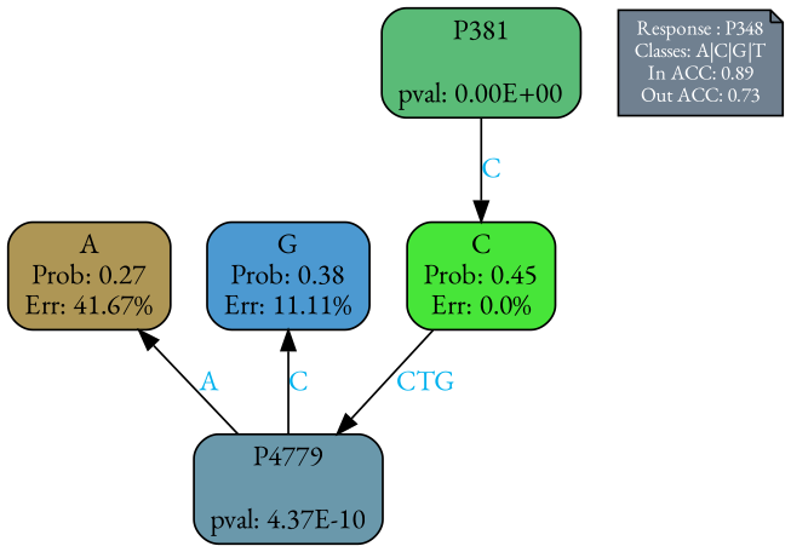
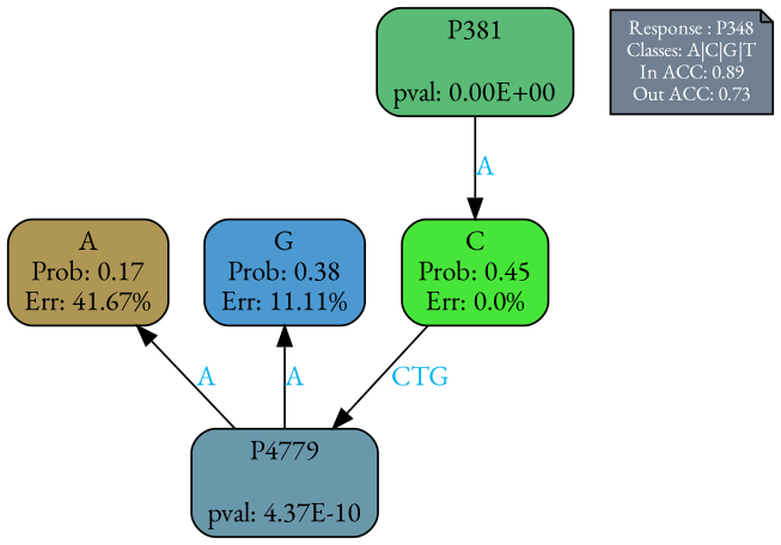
  digraph {
    fontname="EB Garamond"
    ranksep=equally
    splines=polylines
    node [color=black fontname="EB Garamond" shape=box style="filled, rounded"]
    edge [fontcolor=deepskyblue2 fontname="EB Garamond"]
    n1 [fillcolor="#47e539" label="C\nProb: 0.45\nErr: 0.0%"]
-   n2 [fillcolor="#ae9655" label="A\nProb: 0.27\nErr: 41.67%"]
+   n2 [fillcolor="#ae9655" label="A\nProb: 0.17\nErr: 41.67%"]
    n3 [fillcolor="#4c99d1" label="G\nProb: 0.38\nErr: 11.11%"]
    n4 [align=left fillcolor=slategray fontcolor=white fontsize=10 label="Response : P348\nClasses: A|C|G|T\nIn ACC: 0.89\nOut ACC: 0.73\n" shape=note style=filled]
    n5 [fillcolor="#5abb77" label="P381\n\npval: 0.00E+00"]
    n6 [fillcolor="#6a98ab" label="P4779\n\npval: 4.37E-10"]
    subgraph sub_1 {
      rank=same
      n1
      n2
      n3
    }
    subgraph sub_2 {
      rank=same
      n4
      n5
    }
    n1 -> n6 [label=CTG]
-   n5 -> n1 [label=C]
+   n5 -> n1 [label=A]
    n6 -> n2 [label=A]
-   n6 -> n3 [label=C]
+   n6 -> n3 [label=A]
  }
